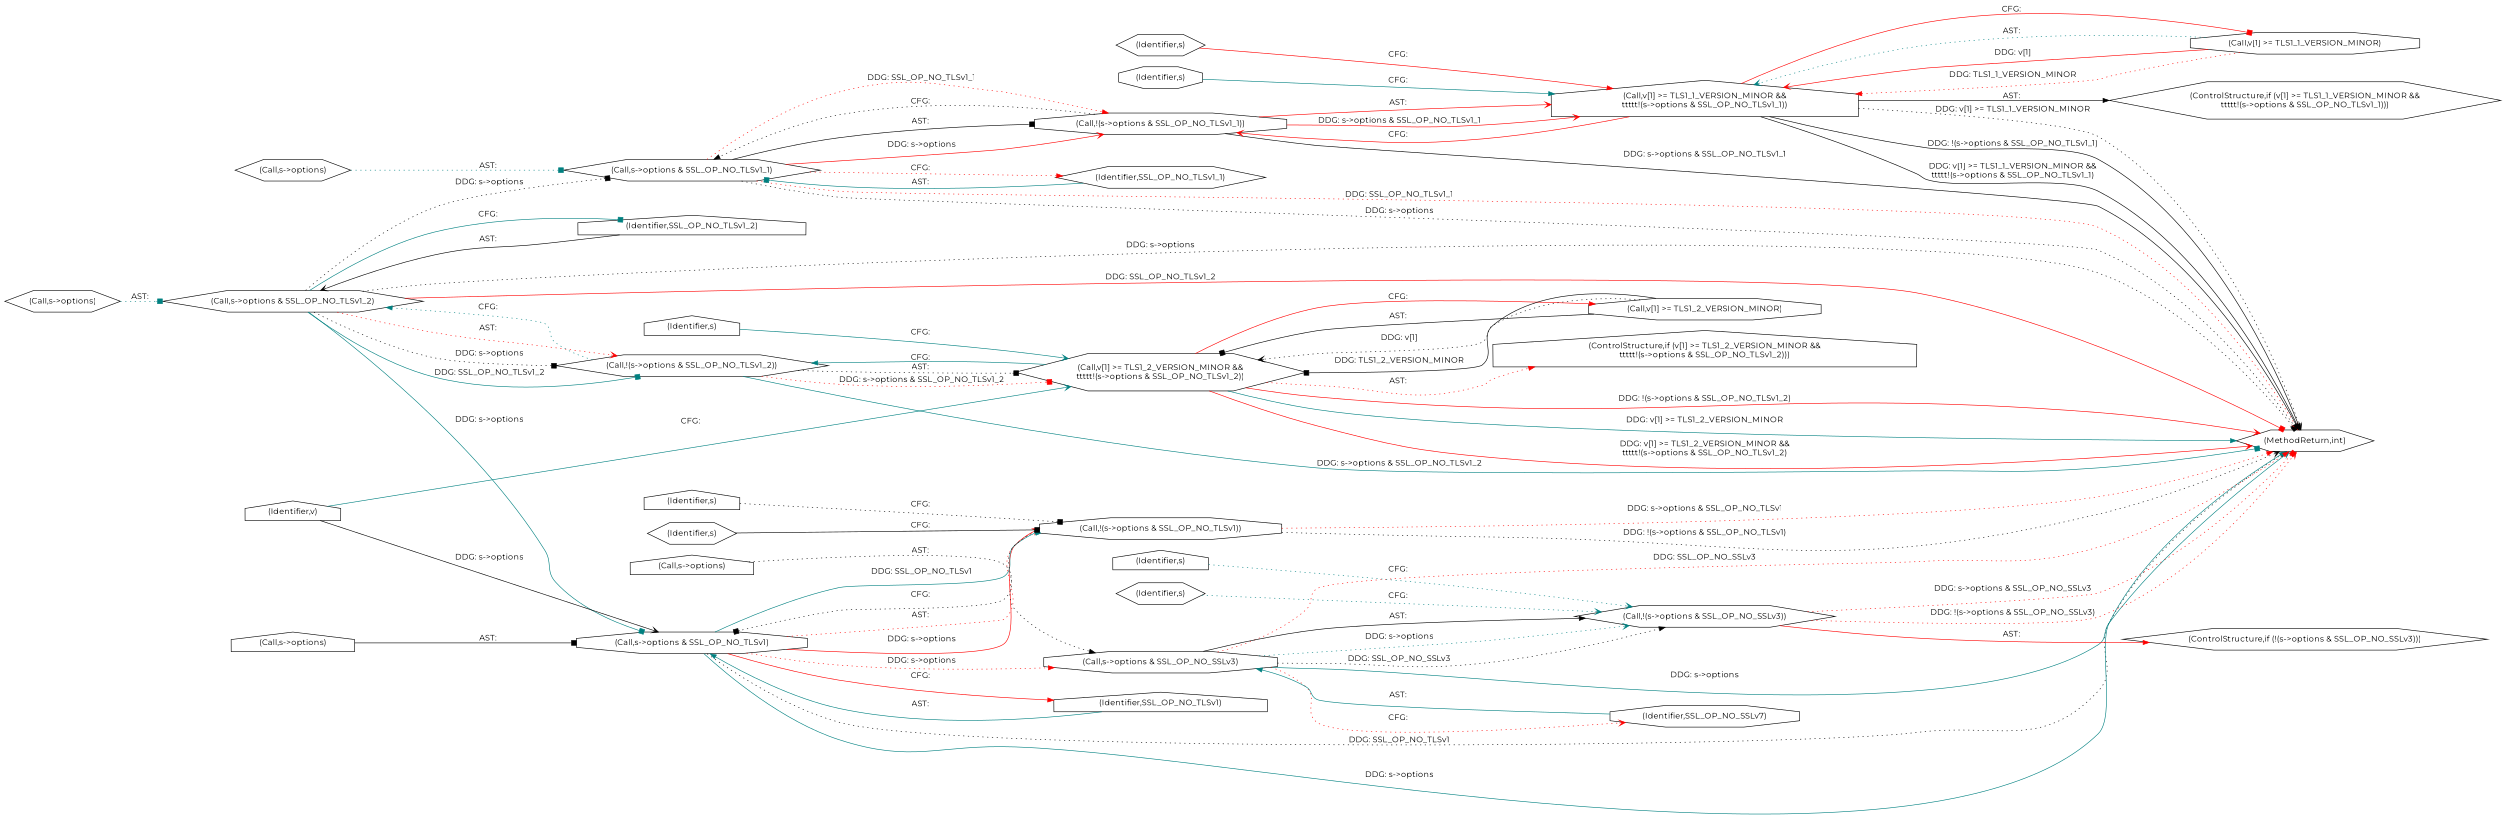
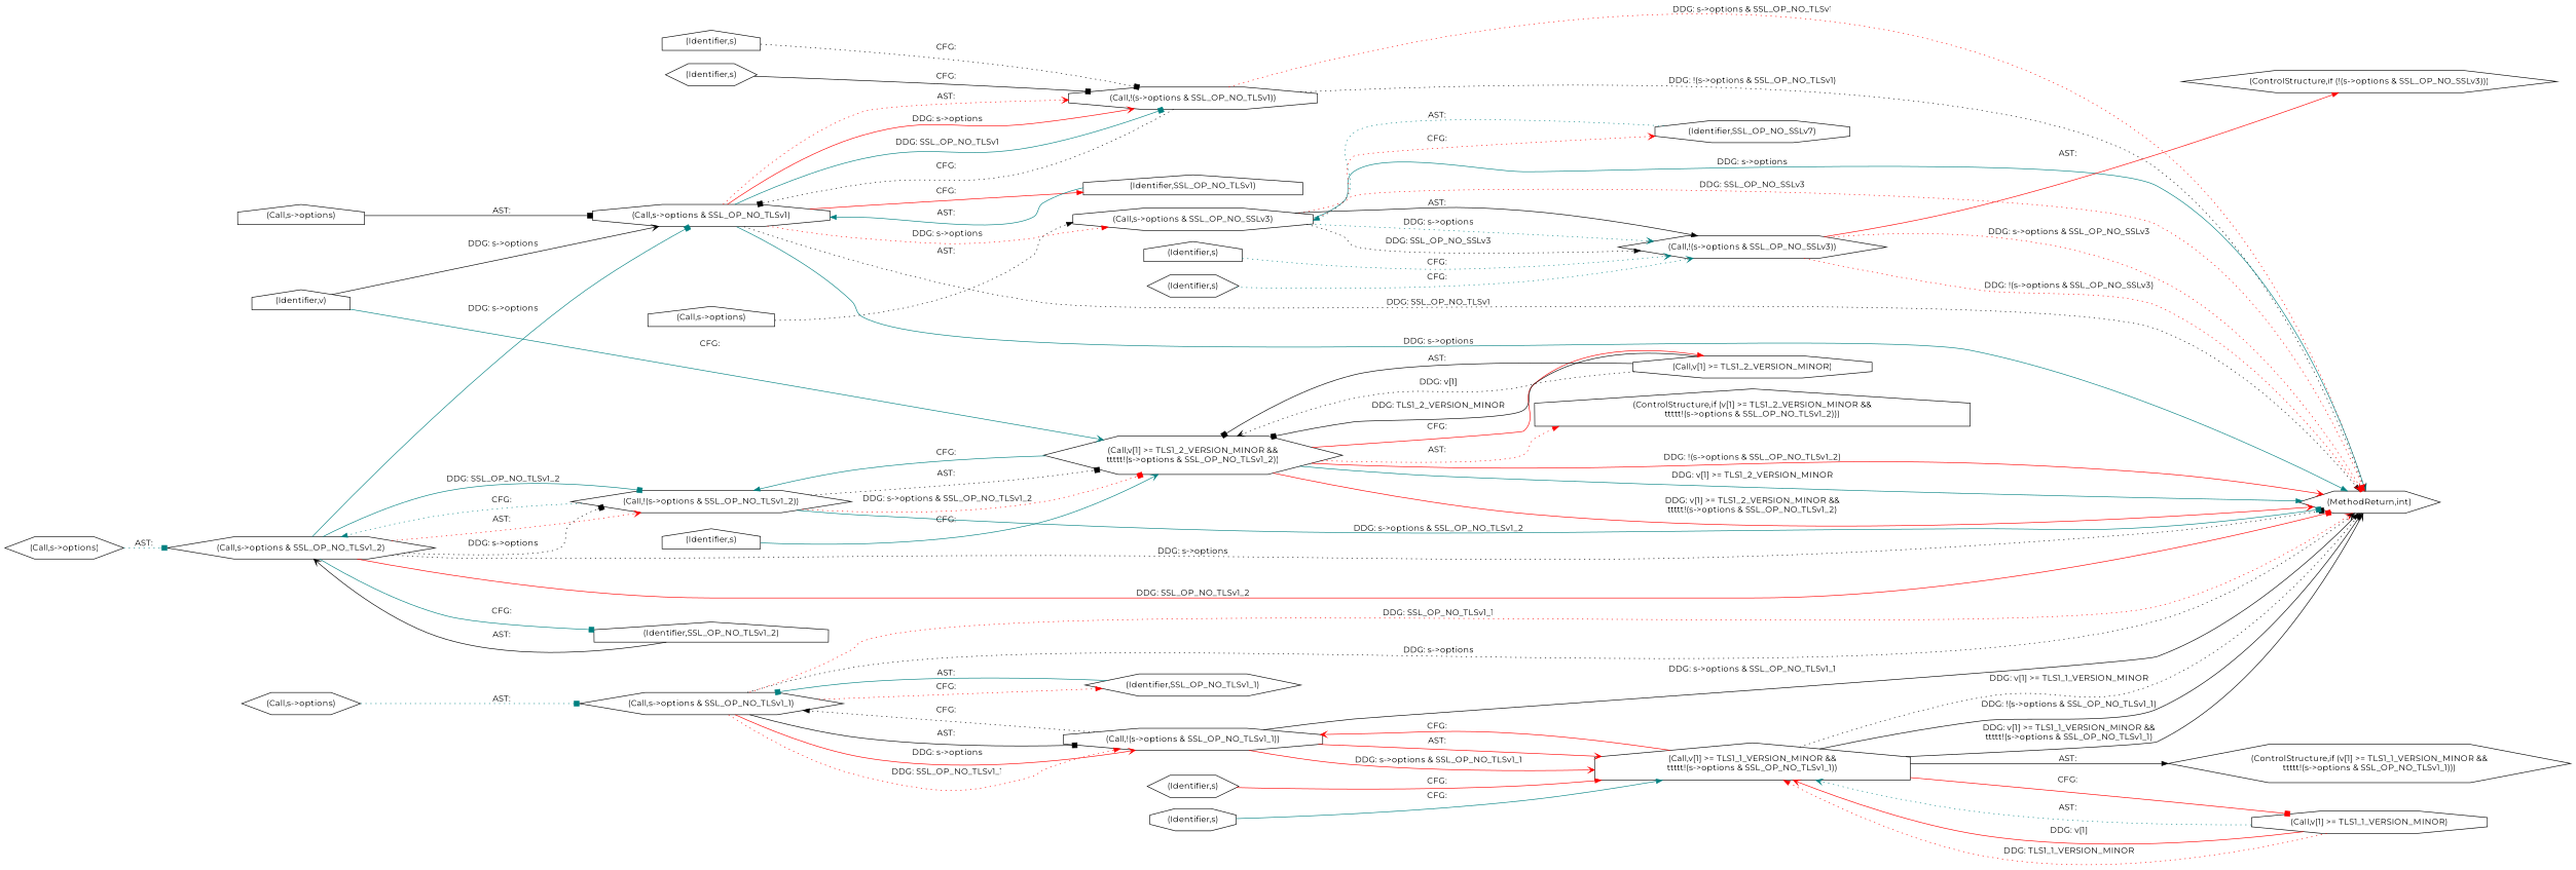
  digraph {
    fontname=Montserrat
    rankdir=LR
    node [fontname=Montserrat shape=hexagon]
    edge [arrowhead=vee color=red fontname=Montserrat style=solid]
    n1 [label="(Call,s->options & SSL_OP_NO_TLSv1_2)"]
    n2 [label="(Call,!(s->options & SSL_OP_NO_TLSv1_2))"]
    n3 [label="(Call,s->options & SSL_OP_NO_TLSv1_1)"]
    n4 [label="(Call,s->options & SSL_OP_NO_TLSv1)" shape=octagon]
    n5 [label="(MethodReturn,int)"]
    n6 [label="(Identifier,SSL_OP_NO_TLSv1_2)" shape=house]
    n7 [label="(Call,v[1] >= TLS1_2_VERSION_MINOR &&\n\t\t\t\t\t!(s->options & SSL_OP_NO_TLSv1_2))"]
    n8 [label="(Call,!(s->options & SSL_OP_NO_TLSv1_1))" shape=octagon]
    n9 [label="(Identifier,SSL_OP_NO_TLSv1_1)"]
    n10 [label="(Call,!(s->options & SSL_OP_NO_TLSv1))" shape=octagon]
    n11 [label="(Call,s->options & SSL_OP_NO_SSLv3)" shape=octagon]
    n12 [label="(Identifier,SSL_OP_NO_TLSv1)" shape=house]
    n13 [label="(ControlStructure,if (v[1] >= TLS1_2_VERSION_MINOR &&\n\t\t\t\t\t!(s->options & SSL_OP_NO_TLSv1_2)))" shape=house]
    n14 [label="(Call,v[1] >= TLS1_2_VERSION_MINOR)" shape=octagon]
    n15 [label="(Call,v[1] >= TLS1_1_VERSION_MINOR &&\n\t\t\t\t\t!(s->options & SSL_OP_NO_TLSv1_1))" shape=house]
    n16 [label="(ControlStructure,if (v[1] >= TLS1_1_VERSION_MINOR &&\n\t\t\t\t\t!(s->options & SSL_OP_NO_TLSv1_1)))"]
    n17 [label="(Call,v[1] >= TLS1_1_VERSION_MINOR)" shape=octagon]
    n18 [label="(Call,!(s->options & SSL_OP_NO_SSLv3))"]
    n19 [label="(Identifier,SSL_OP_NO_SSLv7)" shape=octagon]
    n20 [label="(ControlStructure,if (!(s->options & SSL_OP_NO_SSLv3)))"]
    n21 [label="(Identifier,s)" shape=house]
    n22 [label="(Call,s->options)"]
    n23 [label="(Call,s->options)" shape=house]
    n24 [label="(Call,s->options)" shape=house]
    n25 [label="(Identifier,s)"]
    n26 [label="(Identifier,s)" shape=house]
    n27 [label="(Identifier,s)" shape=house]
    n28 [label="(Identifier,s)"]
    n29 [label="(Call,s->options)"]
    n30 [label="(Identifier,v)" shape=house]
    n31 [label="(Identifier,s)" shape=octagon]
    n32 [label="(Identifier,s)"]
    n1 -> n2 [label="AST: " style=dotted]
    n1 -> n2 [arrowhead=box color=black label="DDG: s->options" style=dotted]
    n1 -> n2 [arrowhead=box color=teal label="DDG: SSL_OP_NO_TLSv1_2"]
-   n1 -> n3 [arrowhead=box color=black label="DDG: s->options" style=dotted]
    n1 -> n4 [arrowhead=box color=teal label="DDG: s->options"]
    n1 -> n5 [arrowhead=box color=black label="DDG: s->options" style=dotted]
    n1 -> n5 [arrowhead=box label="DDG: SSL_OP_NO_TLSv1_2"]
    n1 -> n6 [arrowhead=box color=teal label="CFG: "]
    n2 -> n1 [arrowhead=normal color=teal label="CFG: " style=dotted]
    n2 -> n5 [arrowhead=box color=teal label="DDG: s->options & SSL_OP_NO_TLSv1_2"]
    n2 -> n7 [arrowhead=box color=black label="AST: " style=dotted]
    n2 -> n7 [arrowhead=box label="DDG: s->options & SSL_OP_NO_TLSv1_2" style=dotted]
    n3 -> n5 [label="DDG: SSL_OP_NO_TLSv1_1" style=dotted]
    n3 -> n5 [color=black label="DDG: s->options" style=dotted]
    n3 -> n8 [arrowhead=box color=black label="AST: "]
    n3 -> n8 [label="DDG: s->options"]
    n3 -> n8 [arrowhead=normal label="DDG: SSL_OP_NO_TLSv1_1" style=dotted]
    n3 -> n9 [arrowhead=normal label="CFG: " style=dotted]
    n4 -> n5 [arrowhead=normal color=black label="DDG: SSL_OP_NO_TLSv1" style=dotted]
    n4 -> n5 [arrowhead=normal color=teal label="DDG: s->options"]
    n4 -> n10 [label="AST: " style=dotted]
    n4 -> n10 [label="DDG: s->options"]
    n4 -> n10 [arrowhead=box color=teal label="DDG: SSL_OP_NO_TLSv1"]
    n4 -> n11 [arrowhead=normal label="DDG: s->options" style=dotted]
    n4 -> n12 [arrowhead=normal label="CFG: "]
    n6 -> n1 [color=black label="AST: "]
    n7 -> n2 [arrowhead=normal color=teal label="CFG: "]
    n7 -> n5 [label="DDG: !(s->options & SSL_OP_NO_TLSv1_2)"]
    n7 -> n5 [arrowhead=normal color=teal label="DDG: v[1] >= TLS1_2_VERSION_MINOR"]
    n7 -> n5 [label="DDG: v[1] >= TLS1_2_VERSION_MINOR &&\n\t\t\t\t\t!(s->options & SSL_OP_NO_TLSv1_2)"]
    n7 -> n13 [arrowhead=normal label="AST: " style=dotted]
    n7 -> n14 [arrowhead=normal label="CFG: "]
    n8 -> n3 [arrowhead=normal color=black label="CFG: " style=dotted]
    n8 -> n5 [arrowhead=normal color=black label="DDG: s->options & SSL_OP_NO_TLSv1_1"]
    n8 -> n15 [label="AST: "]
    n8 -> n15 [label="DDG: s->options & SSL_OP_NO_TLSv1_1"]
    n9 -> n3 [arrowhead=box color=teal label="AST: "]
    n10 -> n4 [arrowhead=box color=black label="CFG: " style=dotted]
    n10 -> n5 [arrowhead=normal label="DDG: s->options & SSL_OP_NO_TLSv1" style=dotted]
    n10 -> n5 [color=black label="DDG: !(s->options & SSL_OP_NO_TLSv1)" style=dotted]
    n11 -> n5 [color=teal label="DDG: s->options"]
    n11 -> n5 [arrowhead=normal label="DDG: SSL_OP_NO_SSLv3" style=dotted]
    n11 -> n18 [arrowhead=normal color=black label="AST: "]
    n11 -> n18 [color=teal label="DDG: s->options" style=dotted]
    n11 -> n18 [arrowhead=normal color=black label="DDG: SSL_OP_NO_SSLv3" style=dotted]
    n11 -> n19 [label="CFG: " style=dotted]
    n12 -> n4 [arrowhead=normal color=teal label="AST: "]
    n14 -> n7 [arrowhead=box color=black label="AST: "]
    n14 -> n7 [color=black label="DDG: v[1]" style=dotted]
    n14 -> n7 [arrowhead=box color=black label="DDG: TLS1_2_VERSION_MINOR"]
    n15 -> n5 [color=black label="DDG: v[1] >= TLS1_1_VERSION_MINOR" style=dotted]
    n15 -> n5 [arrowhead=normal color=black label="DDG: !(s->options & SSL_OP_NO_TLSv1_1)"]
    n15 -> n5 [color=black label="DDG: v[1] >= TLS1_1_VERSION_MINOR &&\n\t\t\t\t\t!(s->options & SSL_OP_NO_TLSv1_1)"]
    n15 -> n8 [label="CFG: "]
    n15 -> n16 [arrowhead=normal color=black label="AST: "]
    n15 -> n17 [arrowhead=box label="CFG: "]
    n17 -> n15 [color=teal label="AST: " style=dotted]
    n17 -> n15 [label="DDG: v[1]"]
    n17 -> n15 [arrowhead=normal label="DDG: TLS1_1_VERSION_MINOR" style=dotted]
    n18 -> n5 [arrowhead=box label="DDG: s->options & SSL_OP_NO_SSLv3" style=dotted]
    n18 -> n5 [label="DDG: !(s->options & SSL_OP_NO_SSLv3)" style=dotted]
    n18 -> n20 [arrowhead=normal label="AST: "]
-   n19 -> n11 [arrowhead=normal color=teal label="AST: "]
+   n19 -> n11 [arrowhead=normal color=teal label="AST: " style=dotted]
    n21 -> n10 [arrowhead=box color=black label="CFG: " style=dotted]
    n22 -> n3 [arrowhead=box color=teal label="AST: " style=dotted]
    n23 -> n4 [arrowhead=box color=black label="AST: "]
    n24 -> n11 [arrowhead=normal color=black label="AST: " style=dotted]
    n25 -> n18 [color=teal label="CFG: " style=dotted]
    n26 -> n7 [color=teal label="CFG: "]
    n27 -> n18 [color=teal label="CFG: " style=dotted]
    n28 -> n15 [arrowhead=normal label="CFG: "]
    n29 -> n1 [arrowhead=box color=teal label="AST: " style=dotted]
    n30 -> n4 [color=black label="DDG: s->options"]
    n30 -> n7 [color=teal label="CFG: "]
    n31 -> n15 [arrowhead=normal color=teal label="CFG: "]
    n32 -> n10 [arrowhead=box color=black label="CFG: "]
  }
